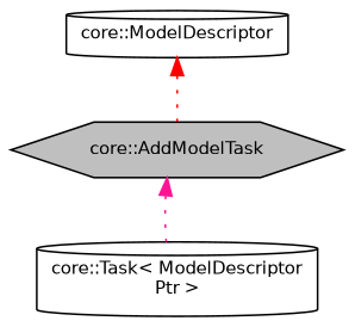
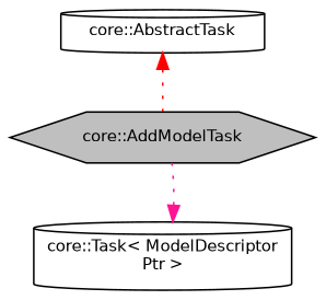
  digraph {
    node [color=black fillcolor=white fontname=Helvetica fontsize=10 shape=cylinder style=filled]
    edge [dir=back fontname=Helvetica fontsize=10 labelfontname=Helvetica labelfontsize=10 style=dotted]
    n1 [fillcolor=grey75 fontcolor=black height=0.2 label="core::AddModelTask" shape=hexagon width=0.4]
    n2 [height=0.2 label="core::Task\< ModelDescriptor\lPtr \>" width=0.4]
-   n3 [height=0.2 label="core::ModelDescriptor" width=0.4]
-   n1 -> n2 [color=deeppink]
+   n3 [height=0.2 label="core::AbstractTask" width=0.4]
+   n2 -> n1 [color=deeppink]
    n3 -> n1 [color=red]
  }
